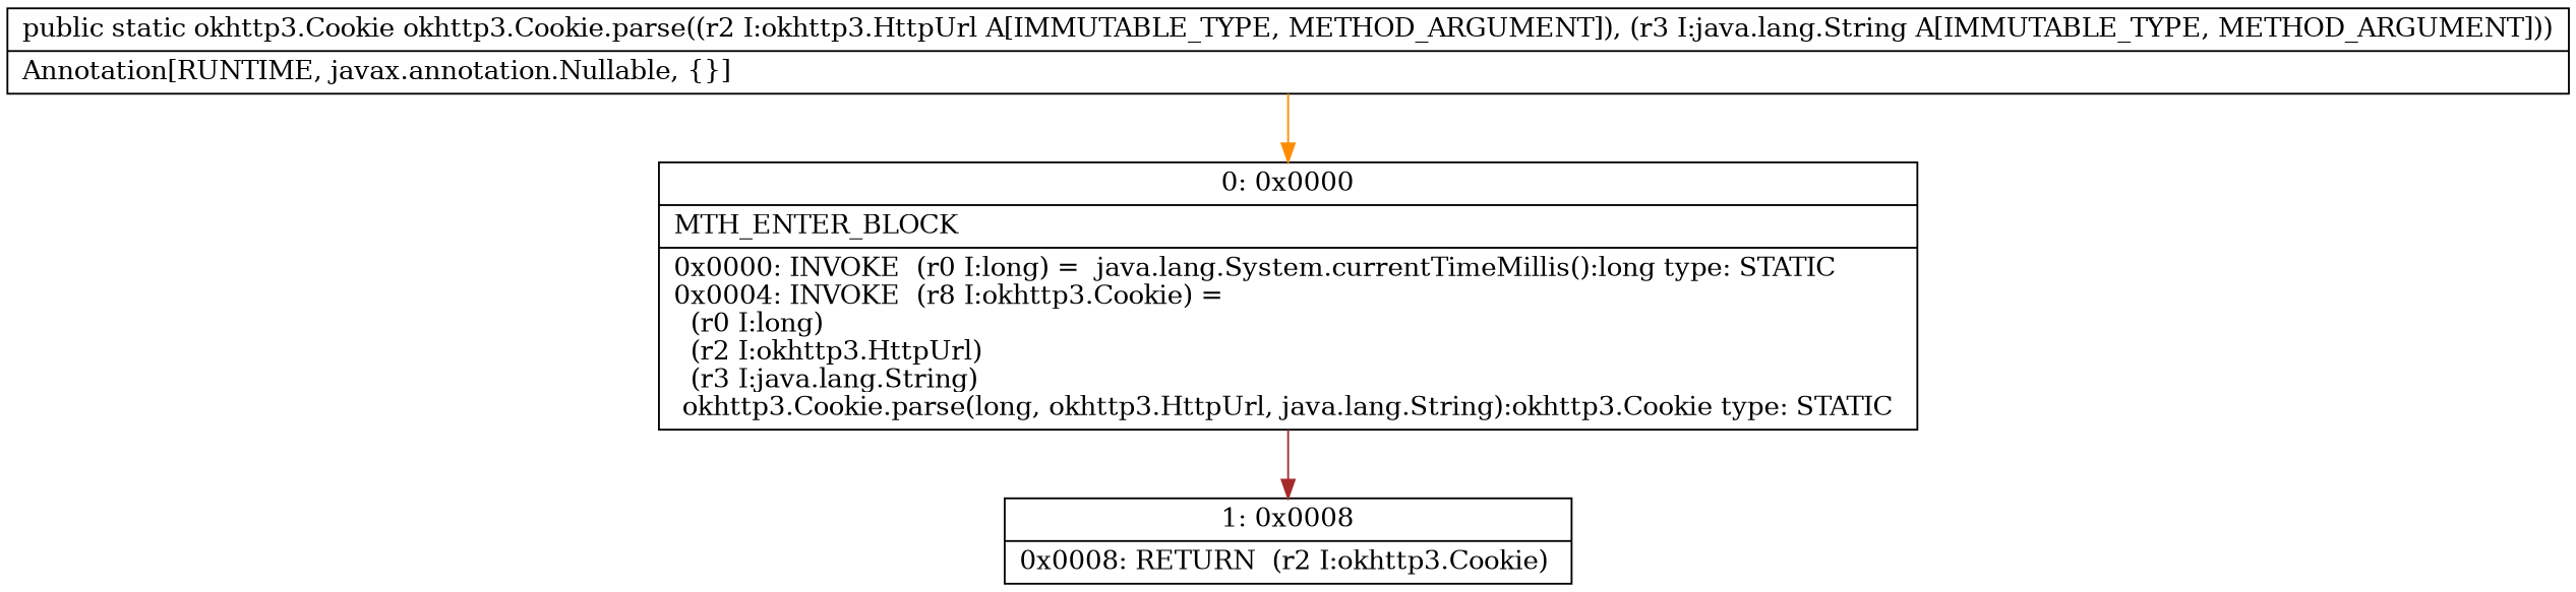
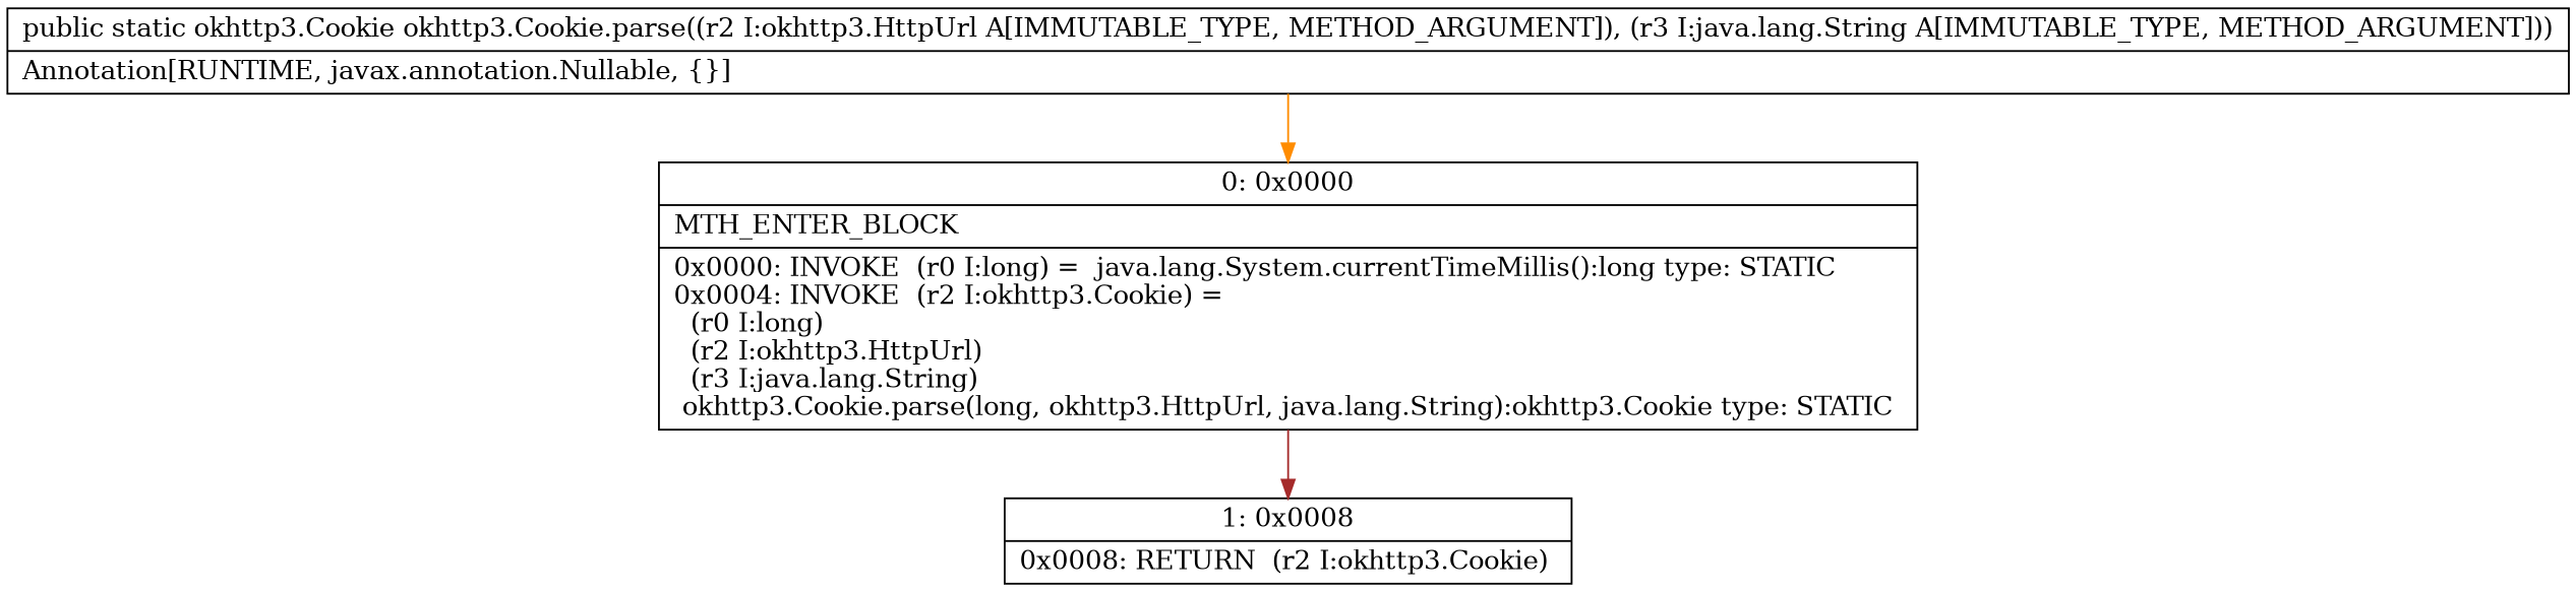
  digraph {
    node [shape=record]
-   n1 [label="{0\:\ 0x0000|MTH_ENTER_BLOCK\l|0x0000: INVOKE  (r0 I:long) =  java.lang.System.currentTimeMillis():long type: STATIC \l0x0004: INVOKE  (r8 I:okhttp3.Cookie) = \l  (r0 I:long)\l  (r2 I:okhttp3.HttpUrl)\l  (r3 I:java.lang.String)\l okhttp3.Cookie.parse(long, okhttp3.HttpUrl, java.lang.String):okhttp3.Cookie type: STATIC \l}"]
+   n1 [label="{0\:\ 0x0000|MTH_ENTER_BLOCK\l|0x0000: INVOKE  (r0 I:long) =  java.lang.System.currentTimeMillis():long type: STATIC \l0x0004: INVOKE  (r2 I:okhttp3.Cookie) = \l  (r0 I:long)\l  (r2 I:okhttp3.HttpUrl)\l  (r3 I:java.lang.String)\l okhttp3.Cookie.parse(long, okhttp3.HttpUrl, java.lang.String):okhttp3.Cookie type: STATIC \l}"]
    n2 [label="{1\:\ 0x0008|0x0008: RETURN  (r2 I:okhttp3.Cookie) \l}"]
    n3 [label="{public static okhttp3.Cookie okhttp3.Cookie.parse((r2 I:okhttp3.HttpUrl A[IMMUTABLE_TYPE, METHOD_ARGUMENT]), (r3 I:java.lang.String A[IMMUTABLE_TYPE, METHOD_ARGUMENT]))  | Annotation[RUNTIME, javax.annotation.Nullable, \{\}]\l}"]
    n1 -> n2 [color=brown]
    n3 -> n1 [color=darkorange]
  }
